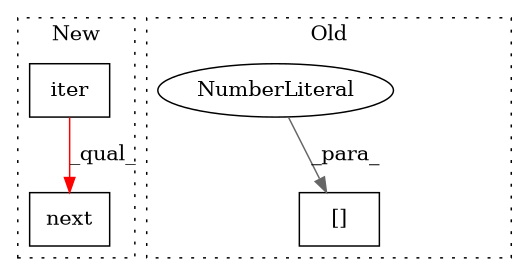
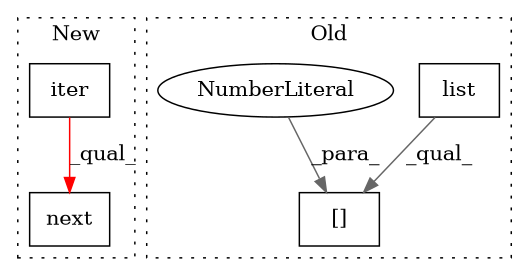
  digraph {
    node [a=32 l="5,1" shape=box]
    edge [color=gray40]
    n1 [label=next s="567,588"]
    n2 [l=6 label=iter s=582]
+   n3 [label=list s="577,591"]
    n4 [a=2 l="12,1" label="[]" s="617,630"]
    n5 [a=34 l=1 label=NumberLiteral s=629 shape=ellipse]
    subgraph cluster_1 {
      label=New
      style=dotted
      n1
      n2
    }
    subgraph cluster_2 {
      label=Old
      style=dotted
+     n3
      n4
      n5
    }
    n2 -> n1 [color=red label=_qual_]
+   n3 -> n4 [label=_qual_]
    n5 -> n4 [label=_para_]
  }
